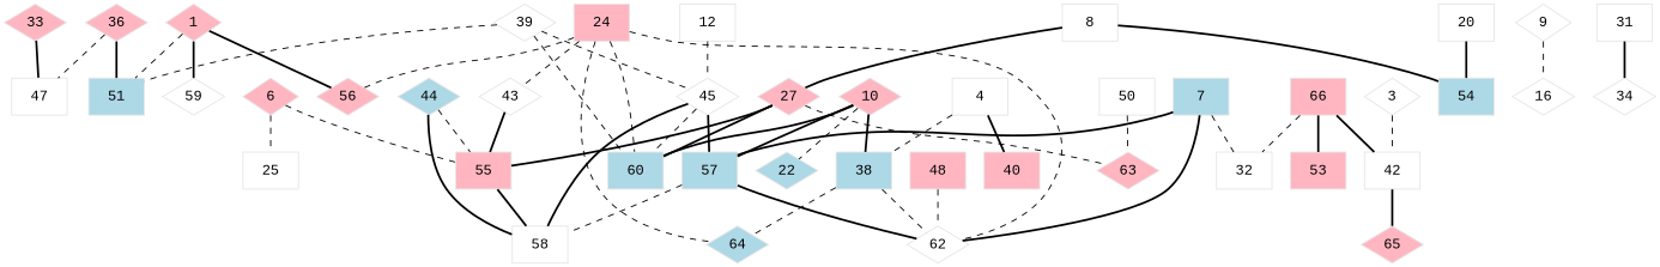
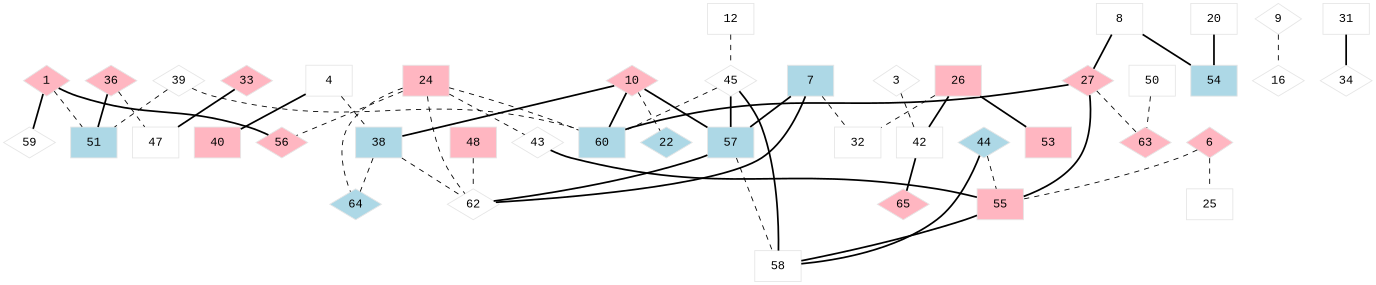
  graph {
    fontname="Liberation Mono"
    node [color=gray90 fillcolor=white fontname="Liberation Mono" shape=box style=filled]
    edge [fontname="Liberation Mono" style=dashed weight=1.0]
    1 [fillcolor=lightpink shape=diamond]
    51 [fillcolor=lightblue]
    56 [fillcolor=lightpink shape=diamond]
    59 [shape=diamond]
    42
    3 [shape=diamond]
    65 [fillcolor=lightpink shape=diamond]
    4
    38 [fillcolor=lightblue]
    40 [fillcolor=lightpink]
    62 [shape=diamond]
    64 [fillcolor=lightblue shape=diamond]
    6 [fillcolor=lightpink shape=diamond]
    25
    55 [fillcolor=lightpink]
    58
    7 [fillcolor=lightblue]
    32
    57 [fillcolor=lightblue]
    8
    27 [fillcolor=lightpink shape=diamond]
    54 [fillcolor=lightblue]
    60 [fillcolor=lightblue]
    63 [fillcolor=lightpink shape=diamond]
    9 [shape=diamond]
    16 [shape=diamond]
    10 [fillcolor=lightpink shape=diamond]
    22 [fillcolor=lightblue shape=diamond]
    12
    45 [shape=diamond]
    20
    24 [fillcolor=lightpink]
    43 [shape=diamond]
-   26 [fillcolor=lightpink label=66]
+   26 [fillcolor=lightpink]
    53 [fillcolor=lightpink]
    31
    34 [shape=diamond]
    33 [fillcolor=lightpink shape=diamond]
    47
    36 [fillcolor=lightpink shape=diamond]
    39 [shape=diamond]
    44 [fillcolor=lightblue shape=diamond]
    48 [fillcolor=lightpink]
    50
    1 -- 51
    1 -- 56 [style=bold]
    1 -- 59 [style=bold]
    42 -- 65 [style=bold]
    3 -- 42
    4 -- 38
    4 -- 40 [style=bold]
    38 -- 62
    38 -- 64
    6 -- 25
    6 -- 55
    55 -- 58 [style=bold]
    7 -- 62 [style=bold]
    7 -- 32
    7 -- 57 [style=bold]
    57 -- 62 [style=bold]
    57 -- 58 [weight=2.0]
    8 -- 27 [style=bold]
    8 -- 54 [style=bold]
    27 -- 55 [style=bold]
    27 -- 60 [style=bold]
    27 -- 63
    9 -- 16
    10 -- 38 [style=bold]
    10 -- 57 [style=bold]
    10 -- 60 [style=bold]
    10 -- 22
    12 -- 45
    45 -- 58 [style=bold]
    45 -- 57 [style=bold]
    45 -- 60
    20 -- 54 [style=bold]
    24 -- 56
    24 -- 62
    24 -- 64
    24 -- 60
    24 -- 43
    43 -- 55 [style=bold]
    26 -- 42 [style=bold]
    26 -- 32
    26 -- 53 [style=bold]
    31 -- 34 [style=bold]
    33 -- 47 [style=bold]
    36 -- 51 [style=bold]
    36 -- 47
    39 -- 51
    39 -- 60
-   39 -- 45
    44 -- 55
    44 -- 58 [style=bold]
    48 -- 62
    50 -- 63
  }
